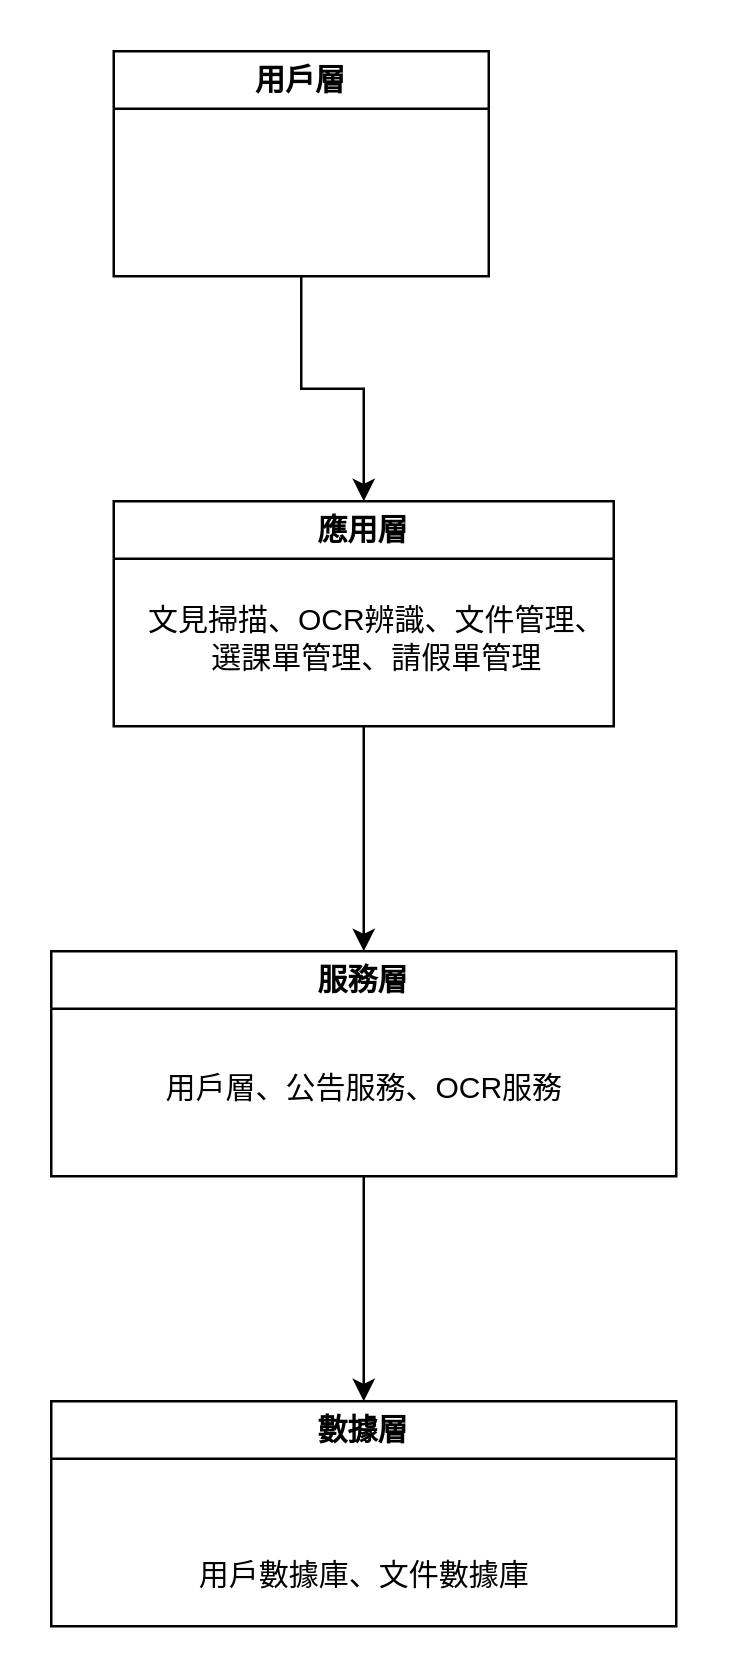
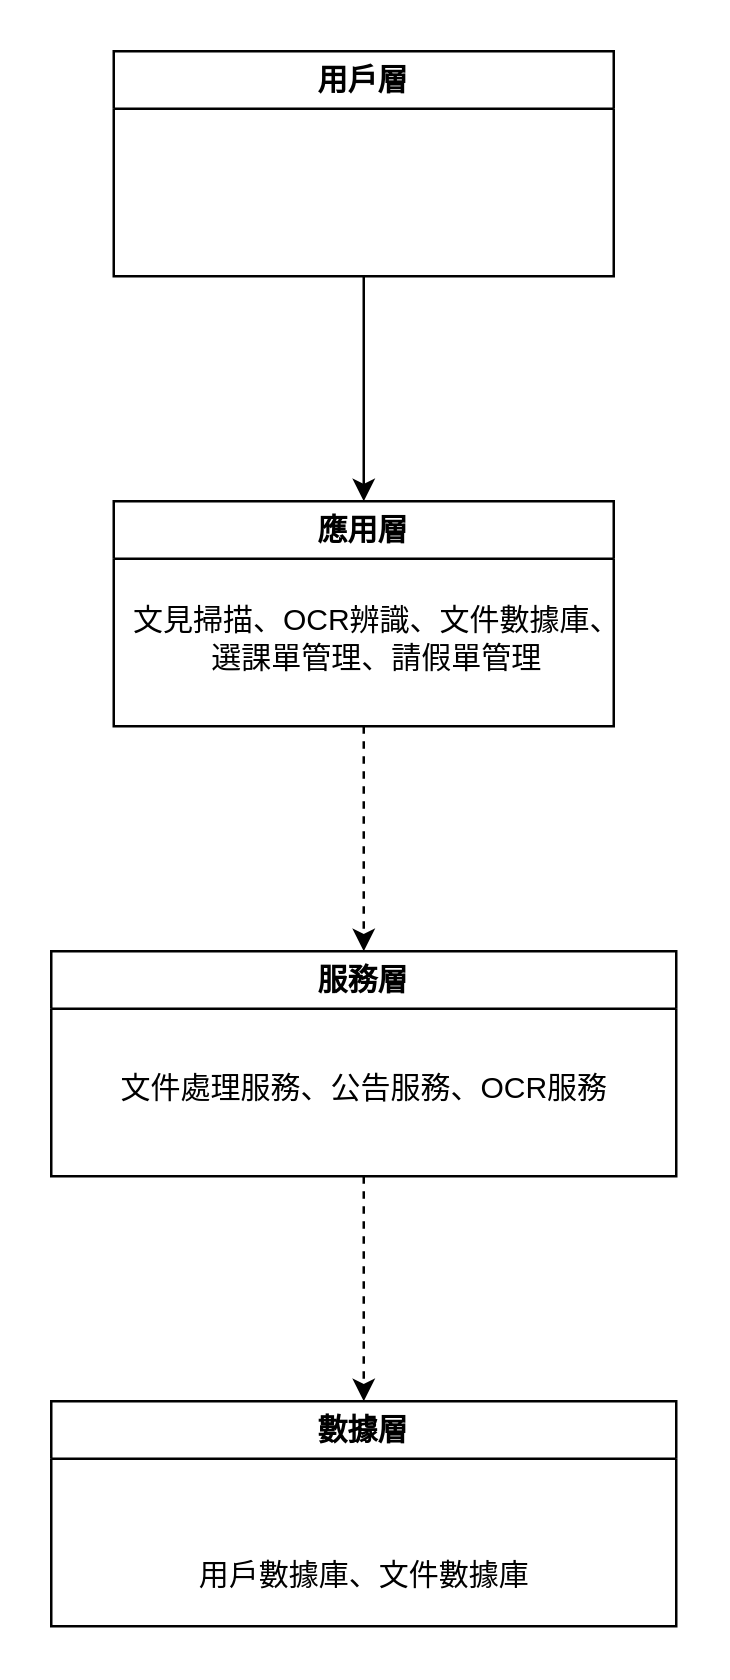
  <mxCell id="0" />
  <mxCell id="1" parent="0" />
  <mxCell id="2" style="edgeStyle=orthogonalEdgeStyle;rounded=0;orthogonalLoop=1;jettySize=auto;html=1;" parent="1" source="3" target="5" edge="1"><mxGeometry relative="1" as="geometry" /></mxCell>
- <mxCell id="3" value="用戶層" style="swimlane;whiteSpace=wrap;html=1;" parent="1" vertex="1"><mxGeometry x="45" y="20" width="150" height="90" as="geometry" /></mxCell>
- <mxCell id="4" style="edgeStyle=orthogonalEdgeStyle;rounded=0;orthogonalLoop=1;jettySize=auto;html=1;entryX=0.5;entryY=0;entryDx=0;entryDy=0;" parent="1" source="5" target="8" edge="1"><mxGeometry relative="1" as="geometry" /></mxCell>
+ <mxCell id="3" value="用戶層" style="swimlane;whiteSpace=wrap;html=1;" parent="1" vertex="1"><mxGeometry x="45" y="20" width="200" height="90" as="geometry" /></mxCell>
+ <mxCell id="4" style="edgeStyle=orthogonalEdgeStyle;rounded=0;orthogonalLoop=1;jettySize=auto;html=1;entryX=0.5;entryY=0;entryDx=0;entryDy=0;dashed=1;" parent="1" source="5" target="8" edge="1"><mxGeometry relative="1" as="geometry" /></mxCell>
  <mxCell id="5" value="應用層" style="swimlane;whiteSpace=wrap;html=1;" parent="1" vertex="1"><mxGeometry x="45" y="200" width="200" height="90" as="geometry" /></mxCell>
- <mxCell id="6" value="文見掃描、&lt;span style=&quot;background-color: initial;&quot;&gt;OCR辨識、&lt;/span&gt;&lt;span style=&quot;background-color: initial;&quot;&gt;文件管理、&lt;/span&gt;&lt;div&gt;&lt;span style=&quot;background-color: initial;&quot;&gt;選課單管理、請假單管理&lt;/span&gt;&lt;/div&gt;" style="text;html=1;align=center;verticalAlign=middle;resizable=0;points=[];autosize=1;strokeColor=none;fillColor=none;" parent="5" vertex="1"><mxGeometry y="35" width="210" height="40" as="geometry" /></mxCell>
- <mxCell id="7" style="edgeStyle=orthogonalEdgeStyle;rounded=0;orthogonalLoop=1;jettySize=auto;html=1;entryX=0.5;entryY=0;entryDx=0;entryDy=0;" parent="1" source="8" target="10" edge="1"><mxGeometry relative="1" as="geometry" /></mxCell>
+ <mxCell id="6" value="文見掃描、&lt;span style=&quot;background-color: initial;&quot;&gt;OCR辨識、&lt;/span&gt;&lt;span style=&quot;background-color: initial;&quot;&gt;文件數據庫、&lt;/span&gt;&lt;div&gt;&lt;span style=&quot;background-color: initial;&quot;&gt;選課單管理、請假單管理&lt;/span&gt;&lt;/div&gt;" style="text;html=1;align=center;verticalAlign=middle;resizable=0;points=[];autosize=1;strokeColor=none;fillColor=none;" parent="5" vertex="1"><mxGeometry y="35" width="210" height="40" as="geometry" /></mxCell>
+ <mxCell id="7" style="edgeStyle=orthogonalEdgeStyle;rounded=0;orthogonalLoop=1;jettySize=auto;html=1;entryX=0.5;entryY=0;entryDx=0;entryDy=0;dashed=1;" parent="1" source="8" target="10" edge="1"><mxGeometry relative="1" as="geometry" /></mxCell>
  <mxCell id="8" value="服務層" style="swimlane;whiteSpace=wrap;html=1;" parent="1" vertex="1"><mxGeometry x="20" y="380" width="250" height="90" as="geometry" /></mxCell>
- <mxCell id="9" value="用戶層、公告服務、OCR服務" style="text;html=1;align=center;verticalAlign=middle;resizable=0;points=[];autosize=1;strokeColor=none;fillColor=none;" parent="8" vertex="1"><mxGeometry x="15" y="40" width="220" height="30" as="geometry" /></mxCell>
+ <mxCell id="9" value="文件處理服務、公告服務、OCR服務" style="text;html=1;align=center;verticalAlign=middle;resizable=0;points=[];autosize=1;strokeColor=none;fillColor=none;" parent="8" vertex="1"><mxGeometry x="15" y="40" width="220" height="30" as="geometry" /></mxCell>
  <mxCell id="10" value="數據層" style="swimlane;whiteSpace=wrap;html=1;" parent="1" vertex="1"><mxGeometry x="20" y="560" width="250" height="90" as="geometry" /></mxCell>
  <mxCell id="11" value="用戶數據庫、文件數據庫" style="text;html=1;align=center;verticalAlign=middle;resizable=0;points=[];autosize=1;strokeColor=none;fillColor=none;" parent="10" vertex="1"><mxGeometry x="45" y="55" width="160" height="30" as="geometry" /></mxCell>
